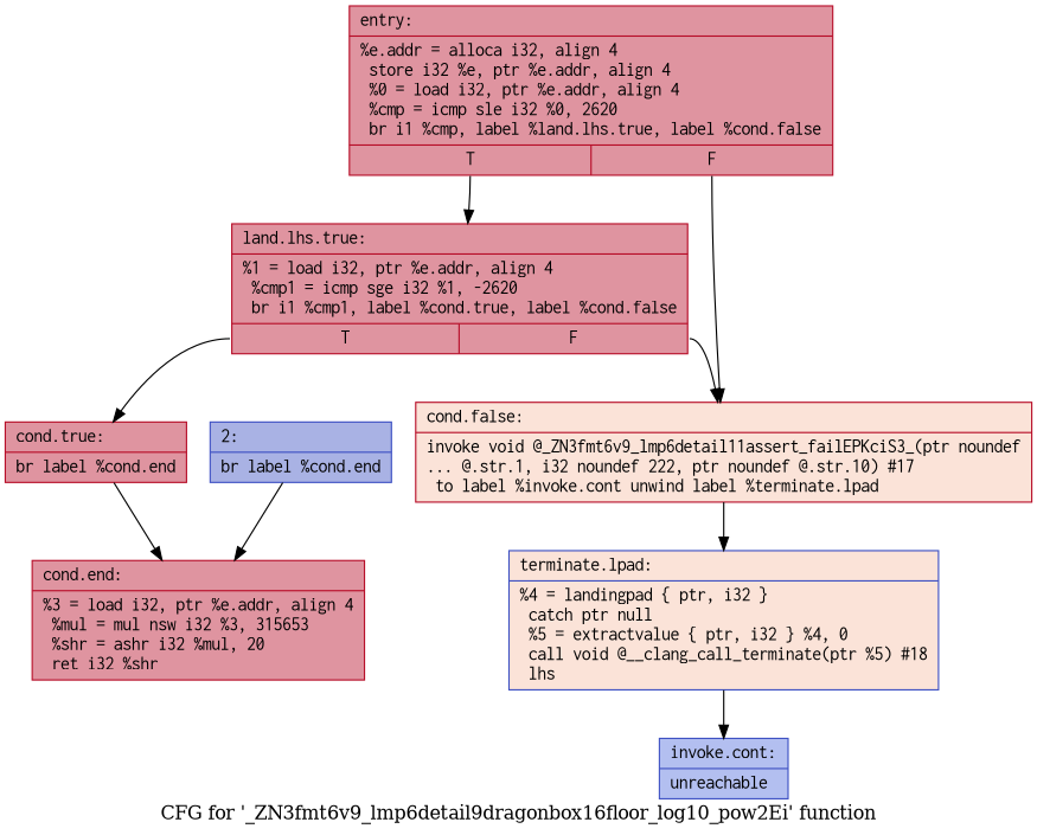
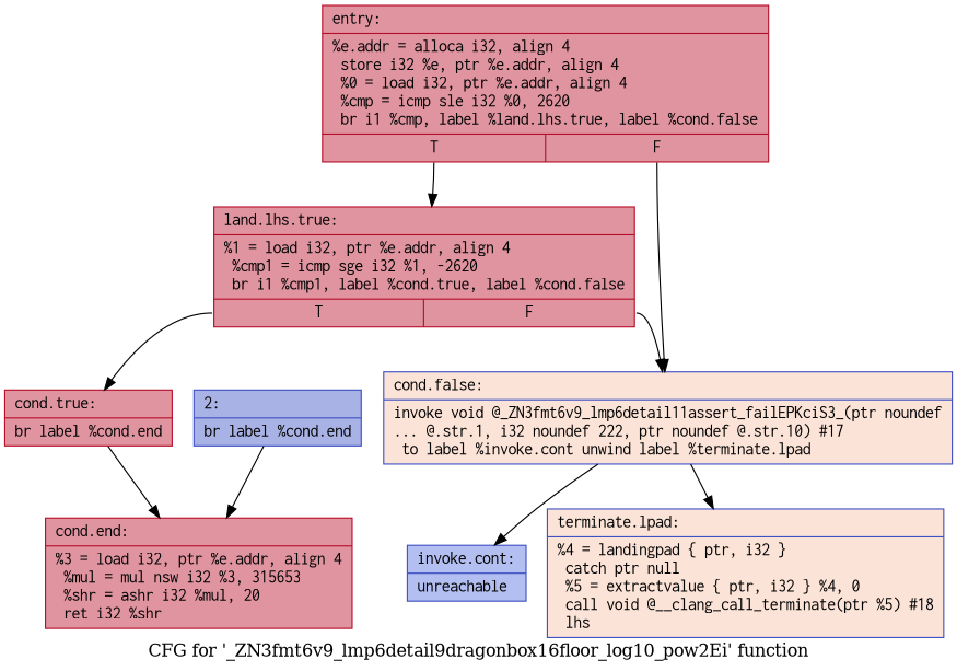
  digraph {
    label="CFG for '_ZN3fmt6v9_lmp6detail9dragonbox16floor_log10_pow2Ei' function"
    node [color="#b70d28ff" fillcolor="#b70d2870" fontname=Courier shape=record style=filled]
    n1 [label="{entry:\l|  %e.addr = alloca i32, align 4\l  store i32 %e, ptr %e.addr, align 4\l  %0 = load i32, ptr %e.addr, align 4\l  %cmp = icmp sle i32 %0, 2620\l  br i1 %cmp, label %land.lhs.true, label %cond.false\l|{<s0>T|<s1>F}}"]
    n2 [label="{land.lhs.true:\l|  %1 = load i32, ptr %e.addr, align 4\l  %cmp1 = icmp sge i32 %1, -2620\l  br i1 %cmp1, label %cond.true, label %cond.false\l|{<s0>T|<s1>F}}"]
-   n3 [fillcolor="#f6bfa670" label="{cond.false:\l|  invoke void @_ZN3fmt6v9_lmp6detail11assert_failEPKciS3_(ptr noundef\l... @.str.1, i32 noundef 222, ptr noundef @.str.10) #17\l          to label %invoke.cont unwind label %terminate.lpad\l}"]
+   n3 [color="#3d50c3ff" fillcolor="#f6bfa670" label="{cond.false:\l|  invoke void @_ZN3fmt6v9_lmp6detail11assert_failEPKciS3_(ptr noundef\l... @.str.1, i32 noundef 222, ptr noundef @.str.10) #17\l          to label %invoke.cont unwind label %terminate.lpad\l}"]
    n4 [label="{cond.true:\l|  br label %cond.end\l}"]
    n5 [color="#3d50c3ff" fillcolor="#536edd70" label="{invoke.cont:\l|  unreachable\l}"]
    n6 [color="#3d50c3ff" fillcolor="#f6bfa670" label="{terminate.lpad:\l|  %4 = landingpad \{ ptr, i32 \}\l          catch ptr null\l  %5 = extractvalue \{ ptr, i32 \} %4, 0\l  call void @__clang_call_terminate(ptr %5) #18\l  lhs\l}"]
    n7 [label="{cond.end:\l|  %3 = load i32, ptr %e.addr, align 4\l  %mul = mul nsw i32 %3, 315653\l  %shr = ashr i32 %mul, 20\l  ret i32 %shr\l}"]
    n8 [color="#3d50c3ff" fillcolor="#3d50c370" label="{2:\l|  br label %cond.end\l}"]
    n1 -> n2 [tailport=s0]
    n1 -> n3 [tailport=s1]
    n2 -> n3 [tailport=s1]
    n2 -> n4 [tailport=s0]
-   n6 -> n5
+   n3 -> n5
    n3 -> n6
    n4 -> n7
    n8 -> n7
  }
